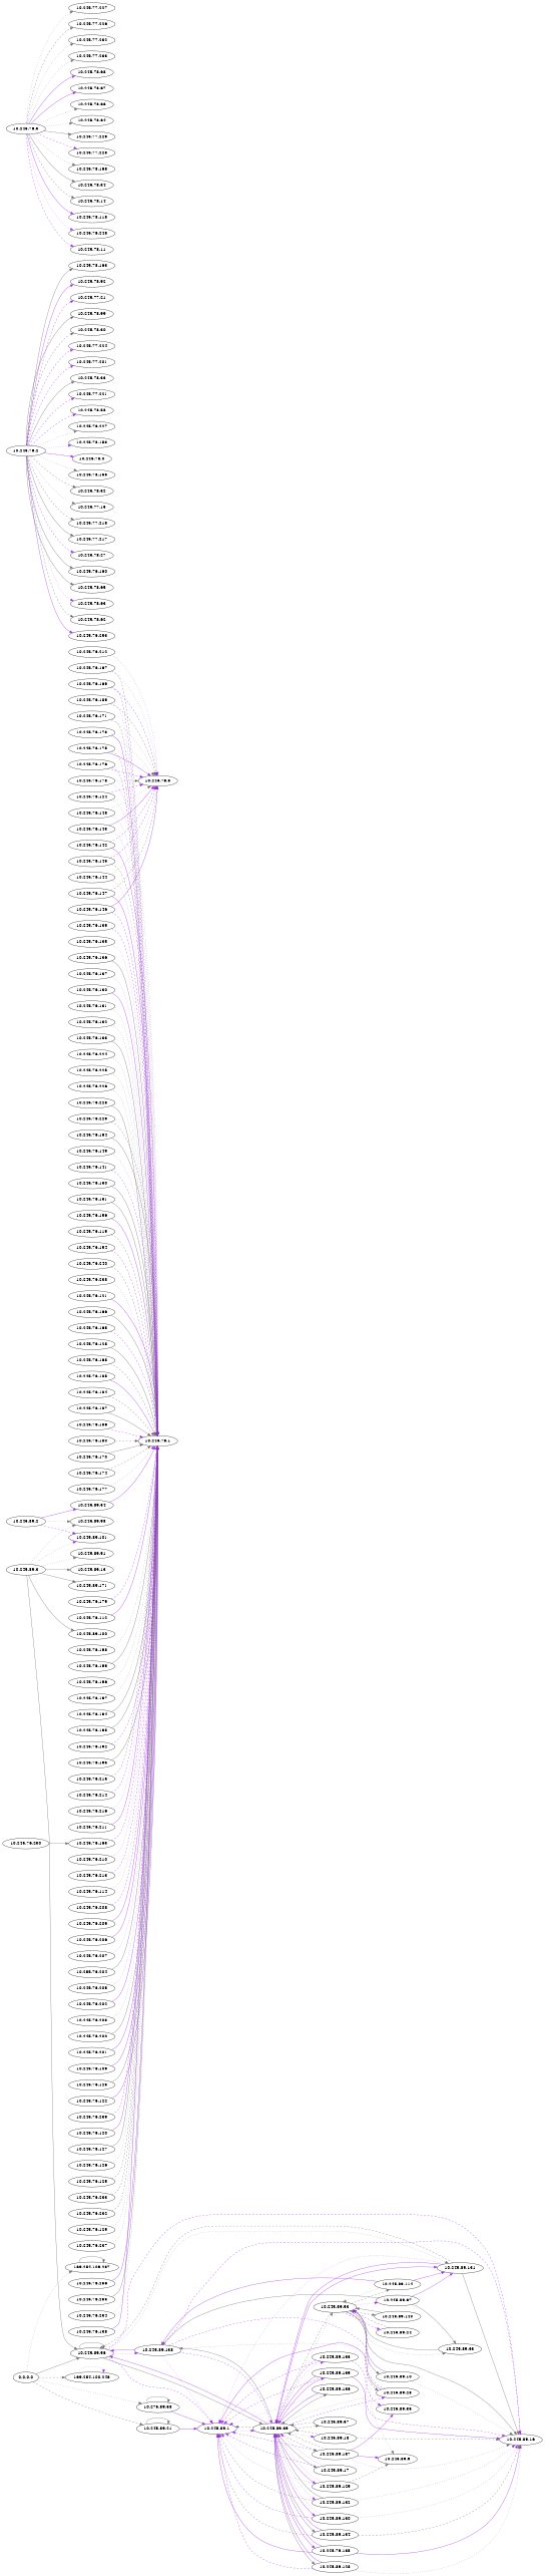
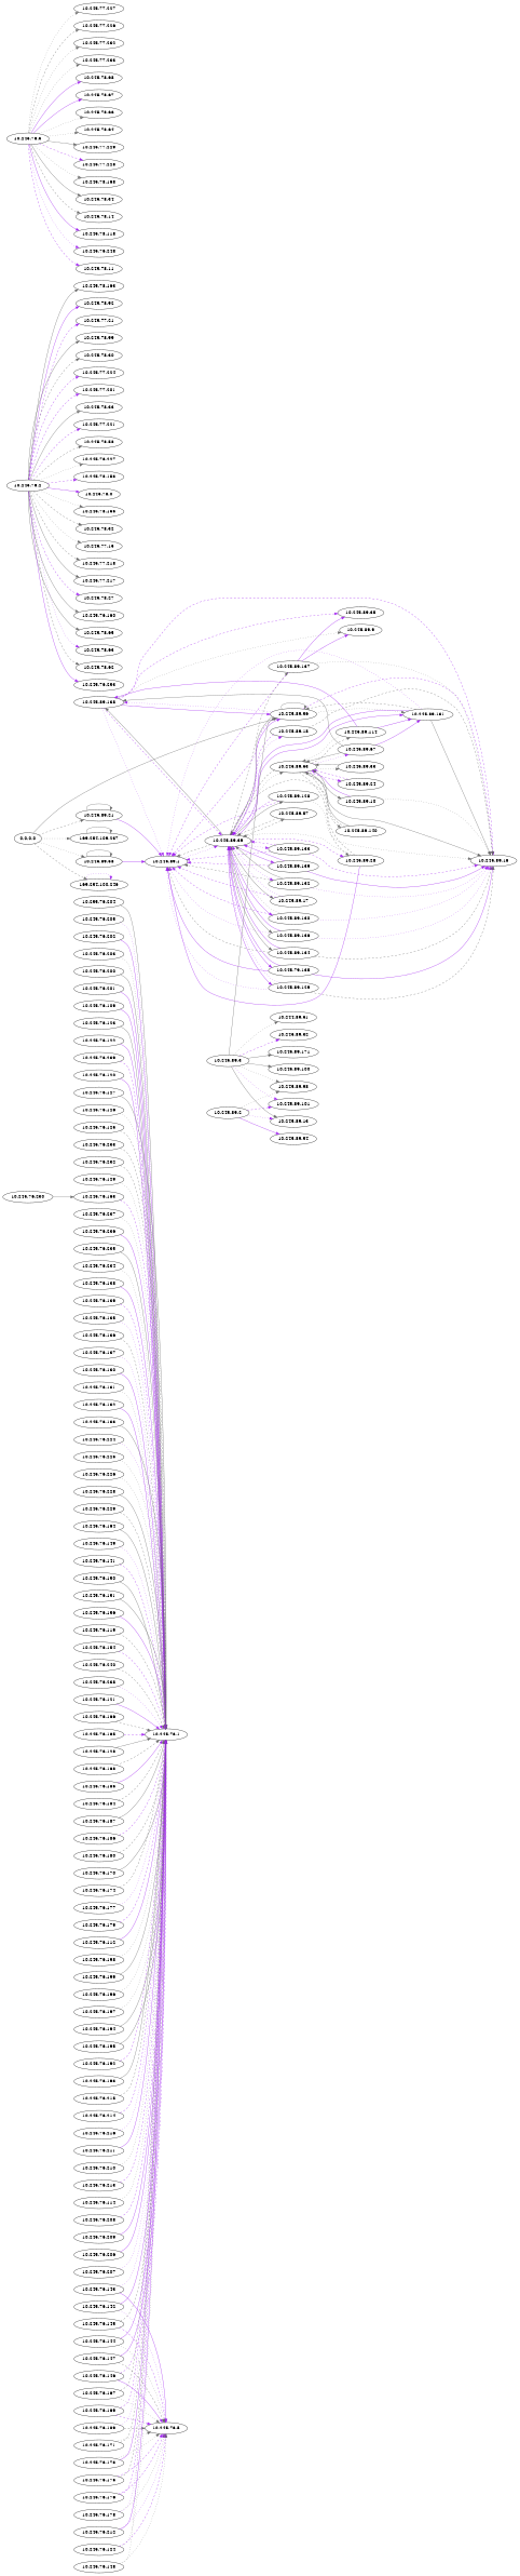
  digraph {
    rankdir=LR
    ranksep=.75
    edge [color=purple style=solid]
    "10.245.76.189"
    "10.245.76.1"
    "10.245.76.5"
    "10.245.76.185"
    "10.245.76.184"
    "10.245.76.187"
    "10.245.76.186"
    "10.245.76.180"
    "10.245.76.170"
    "10.245.76.171"
    "10.245.76.173"
    "10.245.76.174"
    "10.245.76.175"
    "10.245.76.176"
    "10.245.76.177"
    "10.245.76.178"
    "10.245.76.179"
    "10.245.89.138"
    "10.245.89.1"
    "10.245.89.16"
    "10.245.89.35"
    "10.245.89.9"
    "10.245.89.39"
    "10.245.89.56"
    "10.245.89.139"
    "10.245.89.132"
    "10.245.89.130"
    "10.245.89.131"
    "10.245.89.136"
    "10.245.89.137"
    "10.245.89.134"
    n32 [label="10.245.79.135"]
    "10.245.89.53"
    "10.245.89.17"
    "10.245.89.57"
    "10.245.89.18"
    "10.245.89.28"
    "10.245.89.129"
    "10.245.89.128"
    "10.245.89.133"
    "10.245.89.33"
    "10.245.89.24"
    "10.245.89.114"
    "10.245.89.10"
    "10.245.89.140"
    "10.245.89.67"
    "10.245.76.112"
    "10.245.76.198"
    "10.245.76.199"
    "10.245.76.196"
    "10.245.76.197"
    "10.245.76.194"
    "10.245.76.195"
    "10.245.76.192"
    "10.245.76.193"
    "10.245.76.215"
    "10.245.76.214"
    "10.245.76.216"
    "10.245.76.211"
    "10.245.76.210"
    "10.245.76.213"
    "10.245.76.212"
    "169.254.109.237"
    "10.245.89.21"
    "10.245.76.2"
    "10.245.78.163"
    "10.245.78.92"
    "10.245.77.21"
    "10.245.78.99"
    "10.245.78.30"
    "10.245.77.224"
    "10.245.77.201"
    "10.245.78.33"
    "10.245.77.221"
    "10.245.78.58"
    "10.245.76.227"
    "10.245.78.153"
    "10.245.78.0"
    "10.245.78.155"
    "10.245.78.32"
    "10.245.77.15"
    "10.245.77.218"
    "10.245.77.217"
    "10.245.78.27"
    "10.245.76.160"
    "10.245.78.65"
    "10.245.78.63"
    "10.245.78.62"
    "10.245.76.253"
    "10.245.76.3"
    "10.245.77.227"
    "10.245.77.226"
    "10.245.77.232"
    "10.245.77.233"
    "10.245.78.68"
    "10.245.78.67"
    "10.245.78.66"
    "10.245.78.64"
    "10.245.77.229"
    "10.245.77.228"
    "10.245.78.168"
    "10.245.78.34"
    "10.245.78.14"
    "10.245.78.118"
    "10.245.76.248"
    "10.245.78.11"
    "10.245.76.114"
    "10.245.76.208"
    "10.245.76.209"
    "10.245.76.206"
    "10.245.76.207"
    n112 [label="10.255.76.204"]
    "10.245.76.205"
    "10.245.76.202"
    "10.245.76.203"
    "10.245.76.200"
    "10.245.76.201"
    "10.245.89.2"
    "10.245.89.13"
    "10.245.89.54"
    "10.245.89.98"
    "10.245.89.101"
    "10.245.89.3"
+   "10.245.89.32"
    "10.245.89.171"
    "10.245.89.100"
-   "10.245.89.51"
+   "10.245.89.51" [label="10.244.89.51"]
    "10.245.76.109"
    "10.245.76.123"
    "10.245.76.122"
    "10.245.76.239"
    "10.245.76.120"
    "10.245.76.127"
    "10.245.76.126"
    "10.245.76.125"
    "10.245.76.124"
    "10.245.76.233"
    "10.245.76.232"
    "10.245.76.129"
    "10.245.76.230"
    "10.245.76.163"
    "10.245.76.237"
    "10.245.76.236"
    "10.245.76.235"
    "10.245.76.234"
    "10.245.76.138"
    "10.245.76.139"
    "10.245.76.135"
    "10.245.76.136"
    "10.245.76.137"
    "10.245.76.130"
    "10.245.76.131"
    "10.245.76.132"
    "10.245.76.133"
    "10.245.76.224"
    "10.245.76.225"
    "10.245.76.226"
    "10.245.76.228"
    "10.245.76.229"
    "10.245.76.164"
    "10.245.76.149"
    "10.245.76.148"
    "10.245.76.141"
    "10.245.76.143"
    "10.245.76.142"
    "10.245.76.145"
    "10.245.76.144"
    "10.245.76.147"
    "10.245.76.146"
    "10.245.76.150"
    "10.245.76.151"
    "10.245.76.156"
    "10.245.76.119"
    "10.245.76.154"
    "10.245.76.240"
    "10.245.76.238"
    "10.245.76.121"
    "0.0.0.0"
    "169.254.100.246"
-   "10.245.89.58" [label="10.275.89.58"]
+   "10.245.89.58"
    "10.245.76.167"
    "10.245.76.166"
    "10.245.76.165"
    "10.245.76.128"
    "10.245.76.169"
    "10.245.76.168"
    "10.245.76.189" -> "10.245.76.1" [style=dotted]
    "10.245.76.189" -> "10.245.76.5" [color=gray40 style=dashed]
    "10.245.76.185" -> "10.245.76.1"
    "10.245.76.184" -> "10.245.76.1" [color=gray40 style=dashed]
    "10.245.76.187" -> "10.245.76.1" [color=gray40]
    "10.245.76.186" -> "10.245.76.1" [style=dashed]
    "10.245.76.180" -> "10.245.76.1" [color=gray40 style=dashed]
    "10.245.76.170" -> "10.245.76.1" [color=gray40]
    "10.245.76.171" -> "10.245.76.1" [color=gray40 style=dashed]
    "10.245.76.171" -> "10.245.76.5" [color=gray40 style=dotted]
    "10.245.76.173" -> "10.245.76.1"
    "10.245.76.173" -> "10.245.76.5" [color=gray40 style=dotted]
    "10.245.76.174" -> "10.245.76.1" [color=gray40 style=dashed]
    "10.245.76.175" -> "10.245.76.1" [color=gray40 style=dashed]
-   "10.245.76.175" -> "10.245.76.5"
+   "10.245.76.175" -> "10.245.76.5" [style=dashed]
    "10.245.76.176" -> "10.245.76.1" [style=dashed]
    "10.245.76.176" -> "10.245.76.5" [style=dashed]
    "10.245.76.177" -> "10.245.76.1" [style=dotted]
    "10.245.76.178" -> "10.245.76.1" [style=dotted]
    "10.245.76.178" -> "10.245.76.5" [color=gray40 style=dotted]
    "10.245.76.179" -> "10.245.76.1" [style=dashed]
    "10.245.89.138" -> "10.245.89.1" [style=dotted]
    "10.245.89.138" -> "10.245.89.16" [style=dashed]
    "10.245.89.138" -> "10.245.89.35" [style=dashed]
    "10.245.89.138" -> "10.245.89.9" [color=gray40 style=dotted]
    "10.245.89.138" -> "10.245.89.39" [style=dashed]
    "10.245.89.138" -> "10.245.89.56"
    "10.245.89.1" -> "10.245.89.39" [style=dotted]
    "10.245.89.39" -> "10.245.89.138" [color=gray40]
    "10.245.89.39" -> "10.245.89.1" [color=gray40 style=dashed]
    "10.245.89.39" -> "10.245.89.56"
    "10.245.89.39" -> "10.245.89.139"
    "10.245.89.39" -> "10.245.89.132" [style=dotted]
    "10.245.89.39" -> "10.245.89.130"
    "10.245.89.39" -> "10.245.89.131"
    "10.245.89.39" -> "10.245.89.136" [color=gray40]
    "10.245.89.39" -> "10.245.89.137" [color=gray40 style=dashed]
    "10.245.89.39" -> "10.245.89.134" [color=gray40]
    "10.245.89.39" -> n32
    "10.245.89.39" -> "10.245.89.53" [color=gray40 style=dotted]
    "10.245.89.39" -> "10.245.89.17" [color=gray40]
    "10.245.89.39" -> "10.245.89.57" [color=gray40 style=dashed]
    "10.245.89.39" -> "10.245.89.18" [style=dotted]
    "10.245.89.39" -> "10.245.89.28" [style=dashed]
    "10.245.89.39" -> "10.245.89.129"
    "10.245.89.39" -> "10.245.89.128" [color=gray40]
    "10.245.89.39" -> "10.245.89.133" [style=dotted]
    "10.245.89.56" -> "10.245.89.138" [style=dotted]
    "10.245.89.56" -> "10.245.89.1" [style=dashed]
    "10.245.89.56" -> "10.245.89.16" [style=dashed]
    "10.245.89.56" -> "10.245.89.39" [color=gray40]
    "10.245.89.56" -> "10.245.89.56" [color=gray40]
    "10.245.89.56" -> "10.245.89.131" [color=gray40 style=dotted]
    "10.245.89.139" -> "10.245.89.1" [style=dashed]
    "10.245.89.139" -> "10.245.89.16"
    "10.245.89.139" -> "10.245.89.39"
    "10.245.89.132" -> "10.245.89.1" [color=gray40 style=dashed]
    "10.245.89.132" -> "10.245.89.16" [style=dotted]
    "10.245.89.132" -> "10.245.89.39" [color=gray40]
    "10.245.89.130" -> "10.245.89.1" [style=dashed]
    "10.245.89.130" -> "10.245.89.16" [style=dotted]
    "10.245.89.130" -> "10.245.89.39" [color=gray40 style=dotted]
    "10.245.89.131" -> "10.245.89.1" [style=dotted]
    "10.245.89.131" -> "10.245.89.16" [color=gray40]
    "10.245.89.131" -> "10.245.89.39"
    "10.245.89.131" -> "10.245.89.56" [color=gray40 style=dashed]
    "10.245.89.136" -> "10.245.89.1" [style=dotted]
+   "10.245.89.136" -> "10.245.89.16" [style=dotted]
    "10.245.89.136" -> "10.245.89.39"
    "10.245.89.137" -> "10.245.89.1" [style=dashed]
    "10.245.89.137" -> "10.245.89.16" [color=gray40 style=dotted]
    "10.245.89.137" -> "10.245.89.35"
    "10.245.89.137" -> "10.245.89.9"
-   "10.245.89.137" -> "10.245.89.39" [color=gray40 style=dashed]
+   "10.245.89.140" -> "10.245.89.39" [color=gray40 style=dashed]
    "10.245.89.134" -> "10.245.89.1" [color=gray40 style=dashed]
    "10.245.89.134" -> "10.245.89.16" [color=gray40 style=dashed]
    "10.245.89.134" -> "10.245.89.39"
    n32 -> "10.245.89.1"
    n32 -> "10.245.89.16"
    n32 -> "10.245.89.39"
    "10.245.89.53" -> "10.245.89.16" [color=gray40]
    "10.245.89.53" -> "10.245.89.39" [color=gray40 style=dashed]
    "10.245.89.53" -> "10.245.89.28" [color=gray40 style=dashed]
    "10.245.89.53" -> "10.245.89.33" [color=gray40 style=dotted]
    "10.245.89.53" -> "10.245.89.24" [style=dashed]
    "10.245.89.53" -> "10.245.89.114" [color=gray40 style=dashed]
    "10.245.89.53" -> "10.245.89.10" [color=gray40]
    "10.245.89.53" -> "10.245.89.140" [color=gray40 style=dashed]
    "10.245.89.53" -> "10.245.89.67" [style=dotted]
    "10.245.89.17" -> "10.245.89.1" [style=dashed]
    "10.245.89.17" -> "10.245.89.39" [style=dotted]
    "10.245.89.57" -> "10.245.89.39" [color=gray40 style=dashed]
    "10.245.89.18" -> "10.245.89.16" [color=gray40 style=dashed]
-   "10.245.89.18" -> "10.245.89.39" [color=gray40 style=dashed]
+   "10.245.89.18" -> "10.245.89.39" [style=dashed]
    "10.245.89.28" -> "10.245.89.1"
    "10.245.89.28" -> "10.245.89.39" [color=gray40 style=dotted]
    "10.245.89.28" -> "10.245.89.53" [color=gray40 style=dashed]
    "10.245.89.129" -> "10.245.89.1" [style=dotted]
-   "10.245.89.129" -> "10.245.89.9" [color=gray40 style=dashed]
+   "10.245.89.129" -> "10.245.89.16" [color=gray40 style=dashed]
    "10.245.89.129" -> "10.245.89.39" [style=dotted]
    "10.245.89.128" -> "10.245.89.1" [style=dashed]
    "10.245.89.128" -> "10.245.89.16" [color=gray40 style=dotted]
-   "10.245.89.128" -> "10.245.89.39"
+   "10.245.89.128" -> "10.245.89.39" [style=dashed]
    "10.245.89.133" -> "10.245.89.1" [style=dashed]
    "10.245.89.133" -> "10.245.89.16" [style=dashed]
    "10.245.89.133" -> "10.245.89.39" [style=dashed]
    "10.245.89.33" -> "10.245.89.53" [color=gray40]
    "10.245.89.24" -> "10.245.89.53" [style=dashed]
    "10.245.89.114" -> "10.245.89.138"
    "10.245.89.114" -> "10.245.89.131"
    "10.245.89.114" -> "10.245.89.53" [color=gray40 style=dotted]
    "10.245.89.10" -> "10.245.89.16" [color=gray40 style=dotted]
    "10.245.89.10" -> "10.245.89.53"
    "10.245.89.140" -> "10.245.89.53" [color=gray40]
    "10.245.89.67" -> "10.245.89.138" [color=gray40]
    "10.245.89.67" -> "10.245.89.131"
-   "10.245.89.67" -> "10.245.89.33" [color=gray40]
+   "10.245.89.67" -> "10.245.89.53" [color=gray40]
    "10.245.76.112" -> "10.245.76.1"
    "10.245.76.198" -> "10.245.76.1" [color=gray40 style=dotted]
    "10.245.76.199" -> "10.245.76.1" [color=gray40]
    "10.245.76.196" -> "10.245.76.1" [color=gray40 style=dotted]
    "10.245.76.197" -> "10.245.76.1" [color=gray40 style=dotted]
    "10.245.76.194" -> "10.245.76.1" [color=gray40]
    "10.245.76.195" -> "10.245.76.1" [color=gray40]
    "10.245.76.192" -> "10.245.76.1" [style=dashed]
    "10.245.76.193" -> "10.245.76.1" [color=gray40]
    "10.245.76.215" -> "10.245.76.1" [color=gray40 style=dashed]
    "10.245.76.214" -> "10.245.76.1" [style=dashed]
    "10.245.76.216" -> "10.245.76.1" [style=dotted]
    "10.245.76.211" -> "10.245.76.1"
-   "10.245.76.210" -> "10.245.76.1" [style=dotted]
+   "10.245.76.210" -> "10.245.76.1" [color=gray40 style=dotted]
    "10.245.76.213" -> "10.245.76.1" [style=dashed]
-   "10.245.89.54" -> "10.245.76.1"
+   "10.245.76.212" -> "10.245.76.1"
    "10.245.76.212" -> "10.245.76.5" [style=dotted]
    "169.254.109.237" -> "169.254.109.237" [color=gray40]
    "10.245.89.21" -> "10.245.89.1"
    "10.245.89.21" -> "10.245.89.21" [color=gray40]
    "10.245.76.2" -> "10.245.78.163" [color=gray40]
    "10.245.76.2" -> "10.245.78.92"
    "10.245.76.2" -> "10.245.77.21" [style=dashed]
    "10.245.76.2" -> "10.245.78.99" [color=gray40]
    "10.245.76.2" -> "10.245.78.30" [color=gray40 style=dashed]
    "10.245.76.2" -> "10.245.77.224" [style=dashed]
    "10.245.76.2" -> "10.245.77.201" [style=dashed]
    "10.245.76.2" -> "10.245.78.33" [color=gray40]
    "10.245.76.2" -> "10.245.77.221" [style=dashed]
-   "10.245.76.2" -> "10.245.78.58" [style=dashed]
+   "10.245.76.2" -> "10.245.78.58" [color=gray40 style=dashed]
    "10.245.76.2" -> "10.245.76.227" [color=gray40 style=dotted]
-   "10.245.76.2" -> "10.245.78.153" [style=dotted]
+   "10.245.76.2" -> "10.245.78.153" [style=dashed]
    "10.245.76.2" -> "10.245.78.0"
    "10.245.76.2" -> "10.245.78.155" [color=gray40 style=dotted]
    "10.245.76.2" -> "10.245.78.32" [color=gray40 style=dashed]
    "10.245.76.2" -> "10.245.77.15" [color=gray40 style=dotted]
    "10.245.76.2" -> "10.245.77.218" [color=gray40 style=dashed]
    "10.245.76.2" -> "10.245.77.217" [color=gray40]
    "10.245.76.2" -> "10.245.78.27" [style=dashed]
    "10.245.76.2" -> "10.245.76.160" [color=gray40]
    "10.245.76.2" -> "10.245.78.65" [color=gray40]
    "10.245.76.2" -> "10.245.78.63" [style=dotted]
    "10.245.76.2" -> "10.245.78.62" [color=gray40 style=dashed]
    "10.245.76.2" -> "10.245.76.253"
    "10.245.76.3" -> "10.245.77.227" [color=gray40 style=dotted]
    "10.245.76.3" -> "10.245.77.226" [color=gray40 style=dashed]
    "10.245.76.3" -> "10.245.77.232" [color=gray40 style=dotted]
    "10.245.76.3" -> "10.245.77.233" [color=gray40 style=dotted]
    "10.245.76.3" -> "10.245.78.68"
    "10.245.76.3" -> "10.245.78.67"
    "10.245.76.3" -> "10.245.78.66" [color=gray40 style=dotted]
    "10.245.76.3" -> "10.245.78.64" [color=gray40 style=dotted]
    "10.245.76.3" -> "10.245.77.229" [color=gray40]
    "10.245.76.3" -> "10.245.77.228" [style=dashed]
    "10.245.76.3" -> "10.245.78.168" [color=gray40 style=dotted]
    "10.245.76.3" -> "10.245.78.34" [color=gray40]
    "10.245.76.3" -> "10.245.78.14" [color=gray40 style=dashed]
    "10.245.76.3" -> "10.245.78.118"
    "10.245.76.3" -> "10.245.76.248" [style=dotted]
    "10.245.76.3" -> "10.245.78.11" [style=dashed]
    "10.245.76.114" -> "10.245.76.1" [color=gray40 style=dotted]
    "10.245.76.208" -> "10.245.76.1" [style=dashed]
    "10.245.76.209" -> "10.245.76.1"
    "10.245.76.206" -> "10.245.76.1"
    "10.245.76.207" -> "10.245.76.1" [style=dotted]
    n112 -> "10.245.76.1" [color=gray40]
    "10.245.76.205" -> "10.245.76.1" [style=dotted]
    "10.245.76.202" -> "10.245.76.1"
    "10.245.76.203" -> "10.245.76.1" [color=gray40 style=dotted]
    "10.245.76.200" -> "10.245.76.1" [color=gray40]
    "10.245.76.201" -> "10.245.76.1"
+   "10.245.89.2" -> "10.245.89.13" [style=dotted]
    "10.245.89.2" -> "10.245.89.54"
    "10.245.89.2" -> "10.245.89.98" [color=gray40 style=dotted]
    "10.245.89.2" -> "10.245.89.101" [style=dashed]
    "10.245.89.3" -> "10.245.89.56" [color=gray40]
    "10.245.89.3" -> "10.245.89.13" [color=gray40]
    "10.245.89.3" -> "10.245.89.98" [color=gray40 style=dotted]
    "10.245.89.3" -> "10.245.89.101" [style=dotted]
+   "10.245.89.3" -> "10.245.89.32" [style=dashed]
    "10.245.89.3" -> "10.245.89.171" [color=gray40]
    "10.245.89.3" -> "10.245.89.100" [color=gray40]
    "10.245.89.3" -> "10.245.89.51" [color=gray40 style=dotted]
    "10.245.76.109" -> "10.245.76.1"
    "10.245.76.123" -> "10.245.76.1" [color=gray40]
    "10.245.76.122" -> "10.245.76.1"
    "10.245.76.239" -> "10.245.76.1" [style=dashed]
    "10.245.76.120" -> "10.245.76.1"
    "10.245.76.127" -> "10.245.76.1" [color=gray40]
    "10.245.76.126" -> "10.245.76.1" [color=gray40 style=dotted]
    "10.245.76.125" -> "10.245.76.1" [color=gray40 style=dashed]
    "10.245.76.124" -> "10.245.76.1" [color=gray40 style=dotted]
    "10.245.76.124" -> "10.245.76.5" [style=dashed]
    "10.245.76.233" -> "10.245.76.1" [color=gray40 style=dashed]
    "10.245.76.232" -> "10.245.76.1" [color=gray40 style=dashed]
    "10.245.76.129" -> "10.245.76.1" [color=gray40 style=dotted]
    "10.245.76.230" -> "10.245.76.163" [color=gray40]
    "10.245.76.163" -> "10.245.76.1" [style=dashed]
    "10.245.76.237" -> "10.245.76.1" [color=gray40 style=dotted]
    "10.245.76.236" -> "10.245.76.1"
    "10.245.76.235" -> "10.245.76.1" [color=gray40]
    "10.245.76.234" -> "10.245.76.1" [color=gray40 style=dotted]
    "10.245.76.138" -> "10.245.76.1"
    "10.245.76.139" -> "10.245.76.1" [style=dashed]
    "10.245.76.135" -> "10.245.76.1" [style=dotted]
-   "10.245.76.136" -> "10.245.76.1" [color=gray40]
+   "10.245.76.136" -> "10.245.76.1" [color=gray40 style=dashed]
    "10.245.76.137" -> "10.245.76.1" [style=dotted]
    "10.245.76.130" -> "10.245.76.1"
    "10.245.76.131" -> "10.245.76.1" [color=gray40 style=dotted]
-   "10.245.76.132" -> "10.245.76.1" [style=dotted]
+   "10.245.76.132" -> "10.245.76.1"
    "10.245.76.133" -> "10.245.76.1" [color=gray40]
    "10.245.76.224" -> "10.245.76.1" [style=dotted]
    "10.245.76.225" -> "10.245.76.1" [color=gray40 style=dotted]
    "10.245.76.226" -> "10.245.76.1" [color=gray40 style=dotted]
    "10.245.76.228" -> "10.245.76.1" [color=gray40]
    "10.245.76.229" -> "10.245.76.1" [color=gray40 style=dashed]
    "10.245.76.164" -> "10.245.76.1" [color=gray40]
    "10.245.76.149" -> "10.245.76.1" [style=dotted]
    "10.245.76.148" -> "10.245.76.1" [color=gray40 style=dotted]
    "10.245.76.148" -> "10.245.76.5" [color=gray40 style=dotted]
    "10.245.76.141" -> "10.245.76.1" [style=dashed]
    "10.245.76.143" -> "10.245.76.1" [style=dotted]
    "10.245.76.143" -> "10.245.76.5"
    "10.245.76.142" -> "10.245.76.1"
-   "10.245.76.142" -> "10.245.76.5" [style=dashed]
+   "10.245.76.142" -> "10.245.76.5" [style=dotted]
    "10.245.76.145" -> "10.245.76.1" [color=gray40 style=dashed]
    "10.245.76.145" -> "10.245.76.5" [style=dashed]
-   "10.245.76.144" -> "10.245.76.1" [style=dotted]
+   "10.245.76.144" -> "10.245.76.1"
    "10.245.76.144" -> "10.245.76.5" [color=gray40 style=dotted]
    "10.245.76.147" -> "10.245.76.1"
    "10.245.76.147" -> "10.245.76.5" [color=gray40 style=dashed]
    "10.245.76.146" -> "10.245.76.1" [style=dashed]
    "10.245.76.146" -> "10.245.76.5"
    "10.245.76.150" -> "10.245.76.1" [color=gray40]
    "10.245.76.151" -> "10.245.76.1" [color=gray40]
    "10.245.76.156" -> "10.245.76.1"
    "10.245.76.119" -> "10.245.76.1" [color=gray40 style=dashed]
    "10.245.76.154" -> "10.245.76.1" [style=dashed]
    "10.245.76.240" -> "10.245.76.1" [color=gray40 style=dashed]
    "10.245.76.238" -> "10.245.76.1" [style=dotted]
    "10.245.76.121" -> "10.245.76.1"
    "0.0.0.0" -> "10.245.89.56" [color=gray40]
    "0.0.0.0" -> "169.254.109.237" [color=gray40 style=dotted]
    "0.0.0.0" -> "10.245.89.21" [color=gray40 style=dashed]
    "0.0.0.0" -> "169.254.100.246" [color=gray40 style=dashed]
    "0.0.0.0" -> "10.245.89.58" [color=gray40 style=dotted]
    "169.254.100.246" -> "169.254.100.246" [style=dotted]
    "10.245.89.58" -> "10.245.89.1"
    "10.245.89.58" -> "10.245.89.58" [color=gray40]
    "10.245.76.167" -> "10.245.76.1" [color=gray40 style=dashed]
    "10.245.76.167" -> "10.245.76.5" [color=gray40 style=dotted]
-   "10.245.76.166" -> "10.245.76.1" [color=gray40]
+   "10.245.76.166" -> "10.245.76.1" [color=gray40 style=dashed]
    "10.245.76.165" -> "10.245.76.1" [style=dashed]
    "10.245.76.128" -> "10.245.76.1" [color=gray40]
    "10.245.76.169" -> "10.245.76.1" [style=dashed]
    "10.245.76.169" -> "10.245.76.5" [style=dashed]
    "10.245.76.168" -> "10.245.76.1" [color=gray40 style=dashed]
  }
